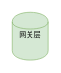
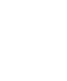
  <mxCell id="0" />
  <mxCell id="1" parent="0" />
- <mxCell id="2" value="网关层" style="shape=cylinder;whiteSpace=wrap;html=1;boundedLbl=1;backgroundOutline=1;verticalAlign=top;fillColor=#d5e8d4;fillStyle=diag;strokeColor=#82b366;" vertex="1" parent="1"><mxGeometry x="20" y="20" width="60" height="80" as="geometry" /></mxCell>
